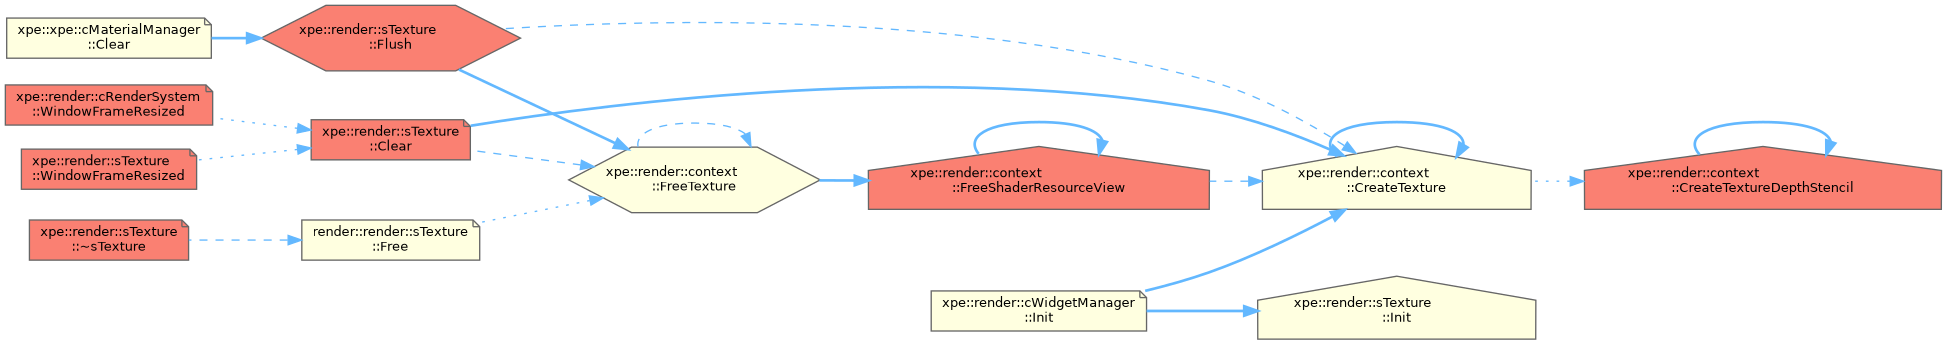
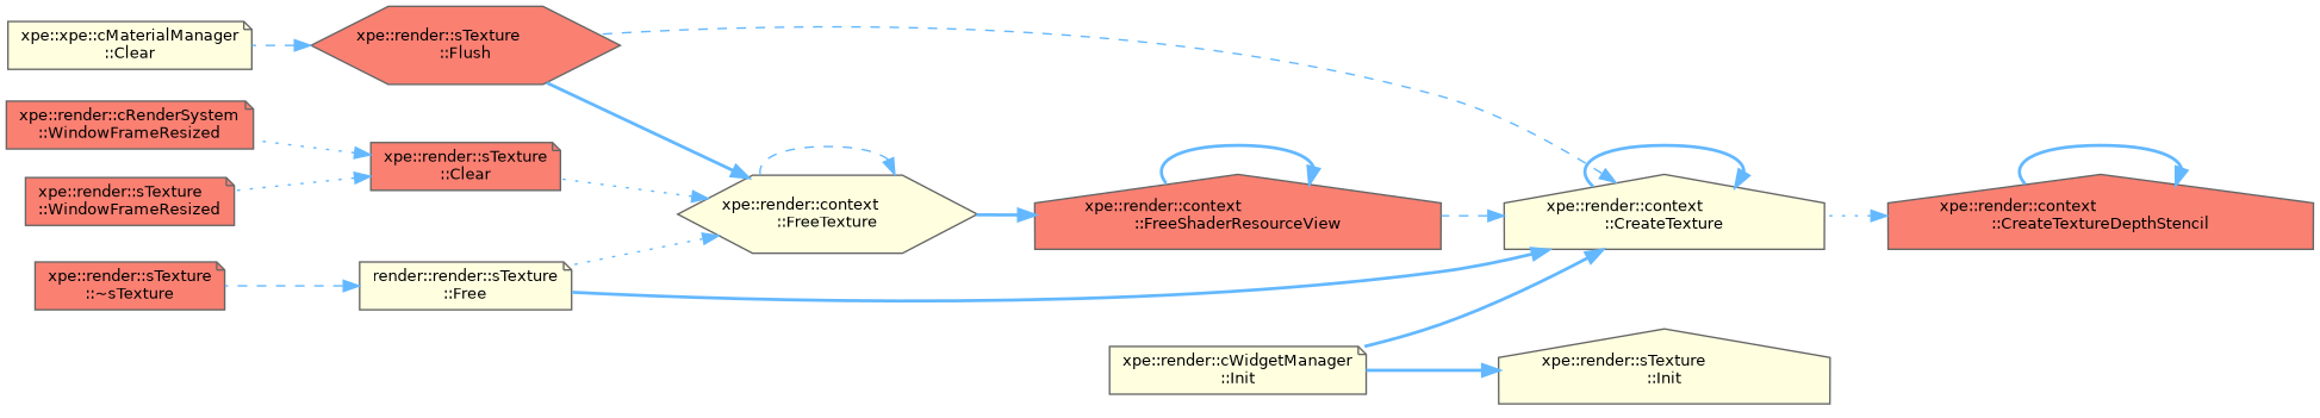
  digraph {
    rankdir=RL
    node [color=grey40 fillcolor=salmon fontname=Helvetica fontsize=10 shape=note style=filled]
    edge [color=steelblue1 dir=back fontname=Helvetica fontsize=10 labelfontname=Helvetica labelfontsize=10 style=bold]
    n1 [color=gray40 fontcolor=black height=0.2 label="xpe::render::context\l::CreateTextureDepthStencil" shape=house width=0.4]
    n2 [fillcolor=lightyellow height=0.2 label="xpe::render::context\l::CreateTexture" shape=house width=0.4]
    n3 [height=0.2 label="xpe::render::sTexture\l::Flush" shape=hexagon width=0.4]
    n4 [height=0.2 label="xpe::render::context\l::FreeShaderResourceView" shape=house width=0.4]
    n5 [height=0.2 label="xpe::render::sTexture\l::Clear" width=0.4]
    n6 [fillcolor=lightyellow height=0.2 label="xpe::render::cWidgetManager\l::Init" width=0.4]
    n7 [fillcolor=lightyellow height=0.2 label="xpe::xpe::cMaterialManager\l::Clear" width=0.4]
    n8 [fillcolor=lightyellow height=0.2 label="xpe::render::context\l::FreeTexture" shape=hexagon width=0.4]
    n9 [height=0.2 label="xpe::render::cRenderSystem\l::WindowFrameResized" width=0.4]
    n10 [height=0.2 label="xpe::render::sTexture\l::WindowFrameResized" width=0.4]
    n11 [fillcolor=lightyellow height=0.2 label="xpe::render::sTexture\l::Init" shape=house width=0.4]
    n12 [fillcolor=lightyellow height=0.2 label="render::render::sTexture\l::Free" width=0.4]
    n13 [height=0.2 label="xpe::render::sTexture\l::~sTexture" width=0.4]
    n1 -> n1
    n1 -> n2 [style=dotted]
    n2 -> n2
    n2 -> n3 [style=dashed]
    n2 -> n4 [style=dashed]
-   n2 -> n5
+   n2 -> n12
    n2 -> n6
-   n3 -> n7
+   n3 -> n7 [style=dashed]
    n4 -> n4
    n4 -> n8
    n5 -> n9 [style=dotted]
    n5 -> n10 [style=dotted]
    n8 -> n3
-   n8 -> n5 [style=dashed]
+   n8 -> n5 [style=dotted]
    n8 -> n8 [style=dashed]
    n8 -> n12 [style=dotted]
    n11 -> n6
    n12 -> n13 [style=dashed]
  }
